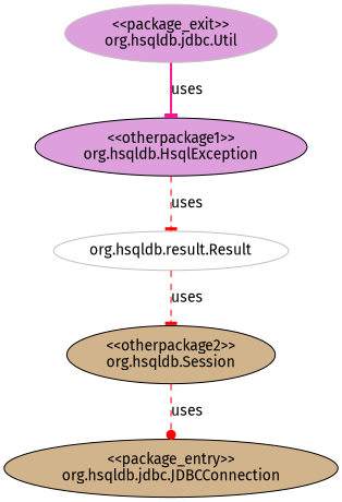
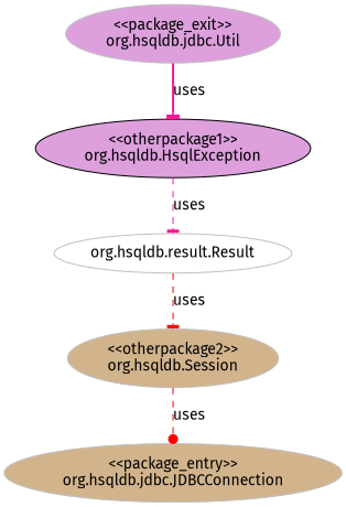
  digraph {
    fontname="Fira Sans"
    node [color=grey fillcolor=plum fontname="Fira Sans" style=filled]
    edge [arrowhead=tee color=deeppink fontname="Fira Sans" style=dashed]
    n1 [label="<<package_exit>>\norg.hsqldb.jdbc.Util"]
    n2 [label="<<otherpackage1>>\norg.hsqldb.HsqlException" color=""]
    n3 [fillcolor=white label="org.hsqldb.result.Result"]
-   n4 [color=black fillcolor=tan label="<<package_entry>>\norg.hsqldb.jdbc.JDBCConnection"]
-   n5 [fillcolor=tan label="<<otherpackage2>>\norg.hsqldb.Session" color=""]
+   n4 [fillcolor=tan label="<<package_entry>>\norg.hsqldb.jdbc.JDBCConnection"]
+   n5 [fillcolor=tan label="<<otherpackage2>>\norg.hsqldb.Session"]
    n1 -> n2 [label=uses style=bold]
-   n2 -> n3 [color=red label=uses]
+   n2 -> n3 [label=uses]
    n3 -> n5 [color=red label=uses]
    n5 -> n4 [arrowhead=dot color=red label=uses]
  }
